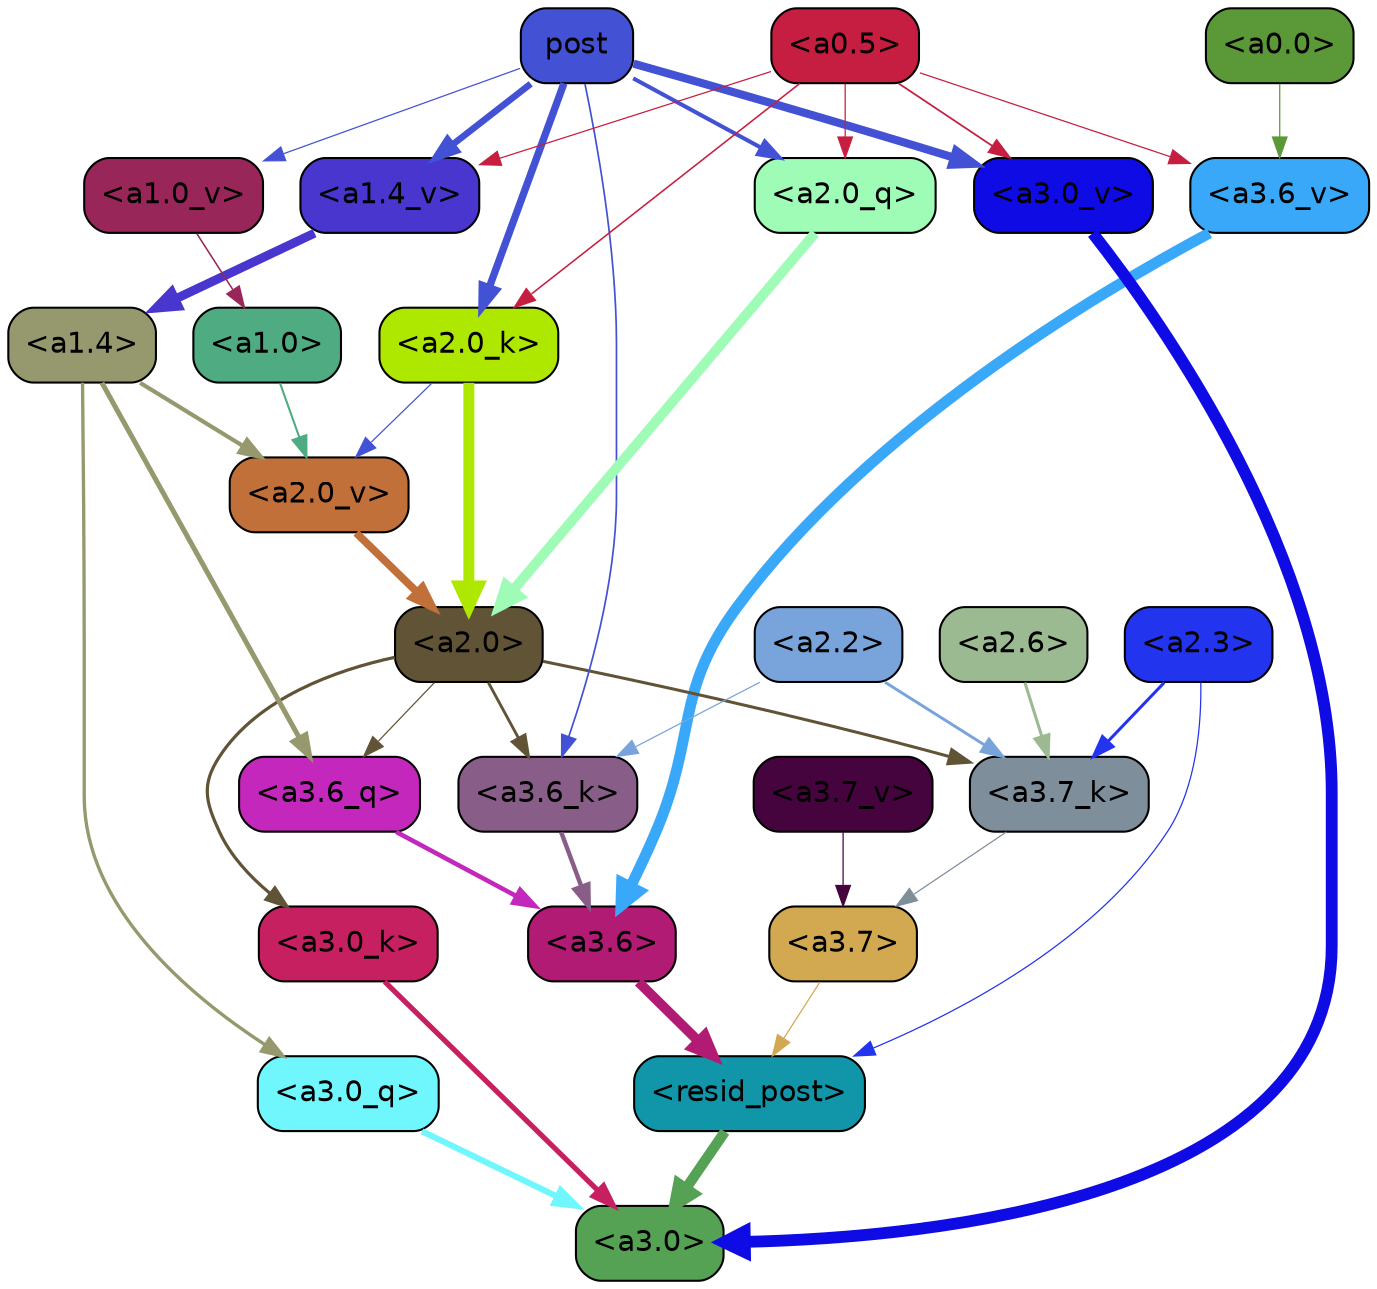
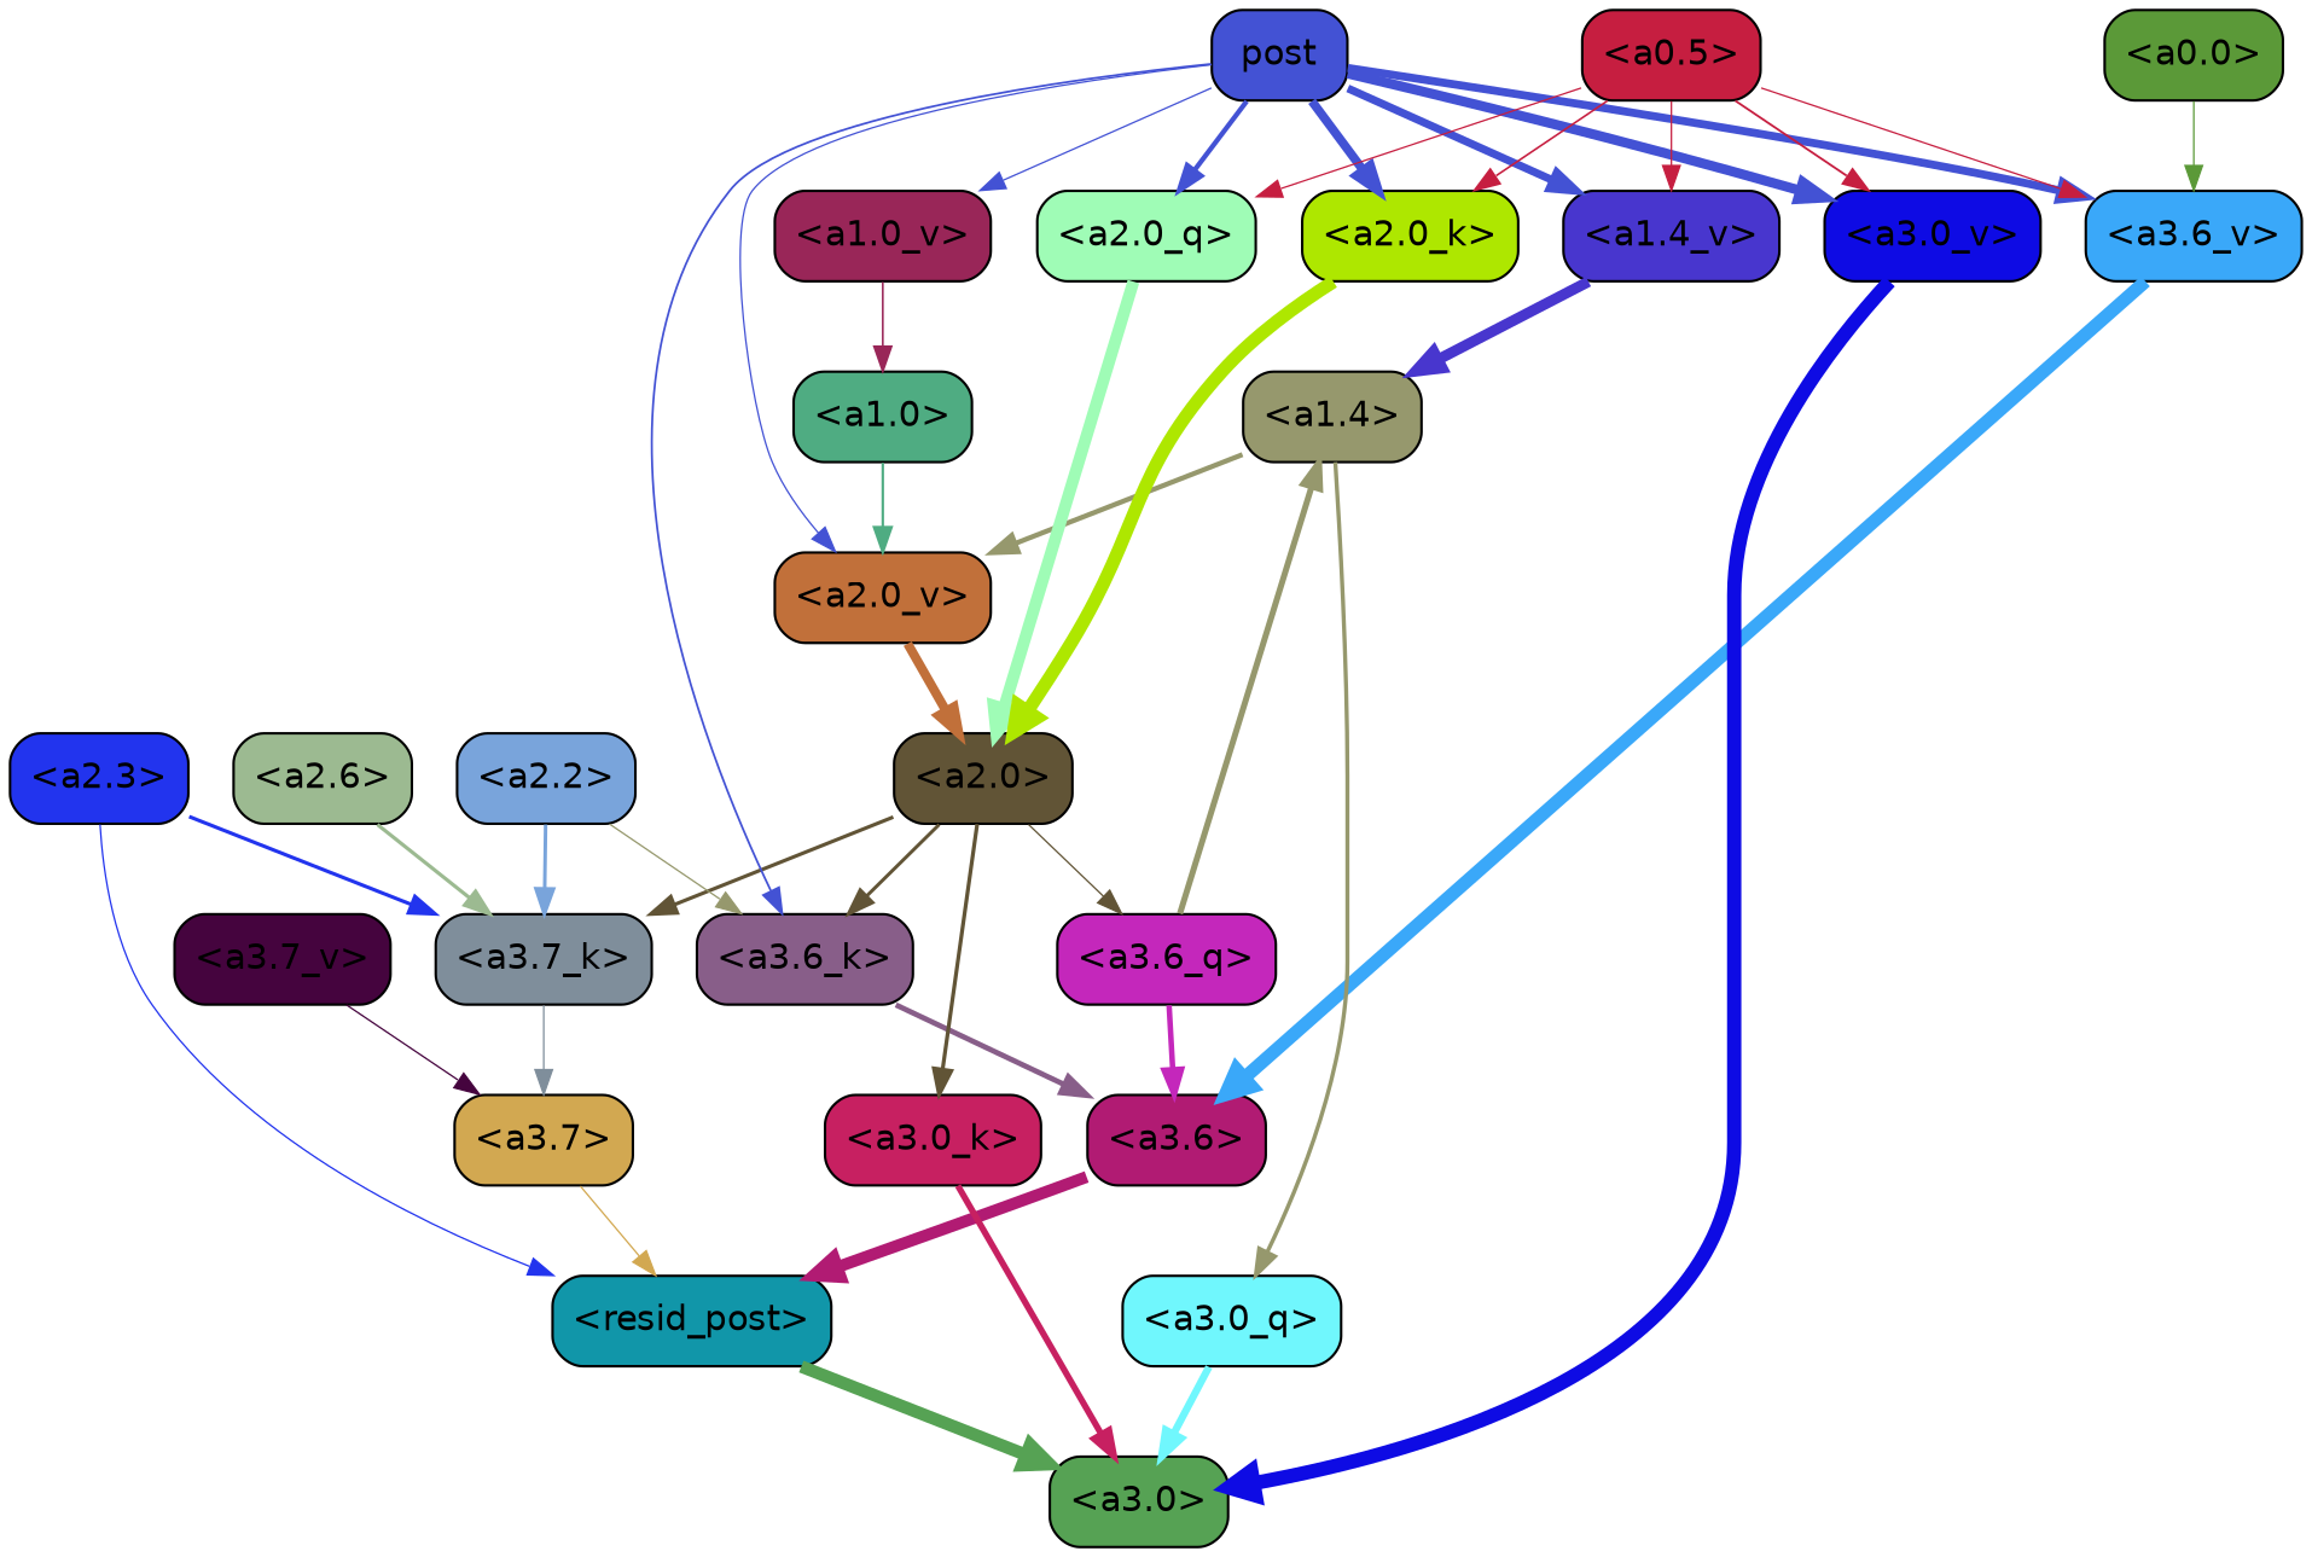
  strict digraph {
    splines=true
    node [color=black fontname=Helvetica shape=box style="filled, rounded"]
    edge [color="#4352d4" penwidth=0.6]
    "<a3.7>" [fillcolor="#d2a851"]
    "<resid_post>" [fillcolor="#1196a9"]
    "<a3.0>" [fillcolor="#56a254"]
    "<a3.6>" [fillcolor="#b11b73"]
    "<a2.3>" [fillcolor="#2234ee"]
    "<a3.7_k>" [fillcolor="#7f8e9b"]
    "<a3.6_q>" [fillcolor="#c427bb"]
    "<a3.0_q>" [fillcolor="#70f7fd"]
    "<a3.6_k>" [fillcolor="#885e89"]
    "<a3.0_k>" [fillcolor="#c72061"]
    "<a3.7_v>" [fillcolor="#45043e"]
    "<a3.6_v>" [fillcolor="#3aa8f9"]
    "<a3.0_v>" [fillcolor="#0e0be4"]
    "<a2.0>" [fillcolor="#615436"]
    "<a1.4>" [fillcolor="#96986d"]
    "<a2.0_v>" [fillcolor="#c1703a"]
    "<a2.6>" [fillcolor="#9cba91"]
    "<a2.2>" [fillcolor="#79a4db"]
    n19 [fillcolor="#4352d4" label=post]
    "<a2.0_q>" [fillcolor="#9ffcb6"]
    "<a2.0_k>" [fillcolor="#aee700"]
    "<a1.4_v>" [fillcolor="#4836ce"]
    "<a1.0_v>" [fillcolor="#992658"]
    "<a1.0>" [fillcolor="#4fac82"]
    "<a0.5>" [fillcolor="#c61e40"]
    "<a0.0>" [fillcolor="#5b9938"]
    "<a3.7>" -> "<resid_post>" [color="#d2a851"]
    "<resid_post>" -> "<a3.0>" [color="#56a254" penwidth=5.004215121269226]
    "<a3.6>" -> "<resid_post>" [color="#b11b73" penwidth=4.749041676521301]
    "<a2.3>" -> "<resid_post>" [color="#2234ee"]
    "<a2.3>" -> "<a3.7_k>" [color="#2234ee" penwidth=1.4559586644172668]
    "<a3.7_k>" -> "<a3.7>" [color="#7f8e9b"]
    "<a3.6_q>" -> "<a3.6>" [color="#c427bb" penwidth=2.199681341648102]
    "<a3.0_q>" -> "<a3.0>" [color="#70f7fd" penwidth=2.9459195733070374]
    "<a3.6_k>" -> "<a3.6>" [color="#885e89" penwidth=2.13908451795578]
    "<a3.0_k>" -> "<a3.0>" [color="#c72061" penwidth=2.520303964614868]
    "<a3.7_v>" -> "<a3.7>" [color="#45043e"]
    "<a3.6_v>" -> "<a3.6>" [color="#3aa8f9" penwidth=5.297133803367615]
    "<a3.0_v>" -> "<a3.0>" [color="#0e0be4" penwidth=5.680712580680847]
    "<a2.0>" -> "<a3.7_k>" [color="#615436" penwidth=1.4582423567771912]
    "<a2.0>" -> "<a3.6_q>" [color="#615436"]
    "<a2.0>" -> "<a3.6_k>" [color="#615436" penwidth=1.3792681694030762]
    "<a2.0>" -> "<a3.0_k>" [color="#615436" penwidth=1.5433646440505981]
-   "<a1.4>" -> "<a3.6_q>" [color="#96986d" penwidth=2.419991135597229]
+   "<a3.6_q>" -> "<a1.4>" [color="#96986d" penwidth=2.419991135597229]
    "<a1.4>" -> "<a3.0_q>" [color="#96986d" penwidth=1.6166993975639343]
    "<a1.4>" -> "<a2.0_v>" [color="#96986d" penwidth=2.0025704503059387]
    "<a2.0_v>" -> "<a2.0>" [color="#c1703a" penwidth=3.7105380296707153]
    "<a2.6>" -> "<a3.7_k>" [color="#9cba91" penwidth=1.468173325061798]
    "<a2.2>" -> "<a3.7_k>" [color="#79a4db" penwidth=1.4199435114860535]
-   "<a2.2>" -> "<a3.6_k>" [color="#79a4db"]
+   "<a2.2>" -> "<a3.6_k>" [color="#96986d"]
    n19 -> "<a3.6_k>" [penwidth=0.8273519277572632]
+   n19 -> "<a3.6_v>" [penwidth=3.2414157912135124]
    n19 -> "<a3.0_v>" [penwidth=3.929257571697235]
-   "<a2.0_k>" -> "<a2.0_v>"
+   n19 -> "<a2.0_v>"
    n19 -> "<a2.0_q>" [penwidth=1.964182734489441]
    n19 -> "<a2.0_k>" [penwidth=3.5506991147994995]
    n19 -> "<a1.4_v>" [penwidth=3.168231725692749]
    n19 -> "<a1.0_v>"
    "<a2.0_q>" -> "<a2.0>" [color="#9ffcb6" penwidth=4.792815744876862]
    "<a2.0_k>" -> "<a2.0>" [color="#aee700" penwidth=5.262323796749115]
    "<a1.4_v>" -> "<a1.4>" [color="#4836ce" penwidth=4.302925705909729]
    "<a1.0_v>" -> "<a1.0>" [color="#992658" penwidth=0.751367449760437]
    "<a1.0>" -> "<a2.0_v>" [color="#4fac82" penwidth=1.0112443566322327]
    "<a0.5>" -> "<a3.6_v>" [color="#c61e40"]
    "<a0.5>" -> "<a3.0_v>" [color="#c61e40" penwidth=0.8535017371177673]
    "<a0.5>" -> "<a2.0_q>" [color="#c61e40"]
    "<a0.5>" -> "<a2.0_k>" [color="#c61e40" penwidth=0.7573999166488647]
    "<a0.5>" -> "<a1.4_v>" [color="#c61e40"]
    "<a0.0>" -> "<a3.6_v>" [color="#5b9938"]
  }
